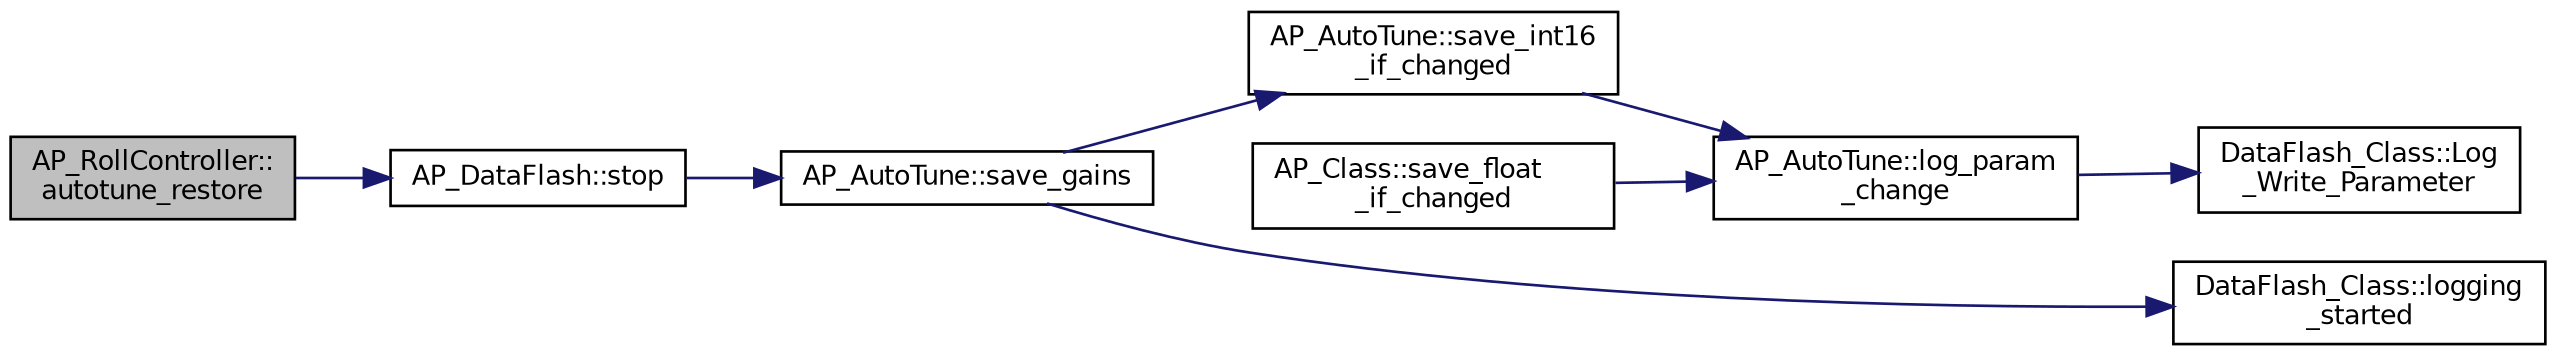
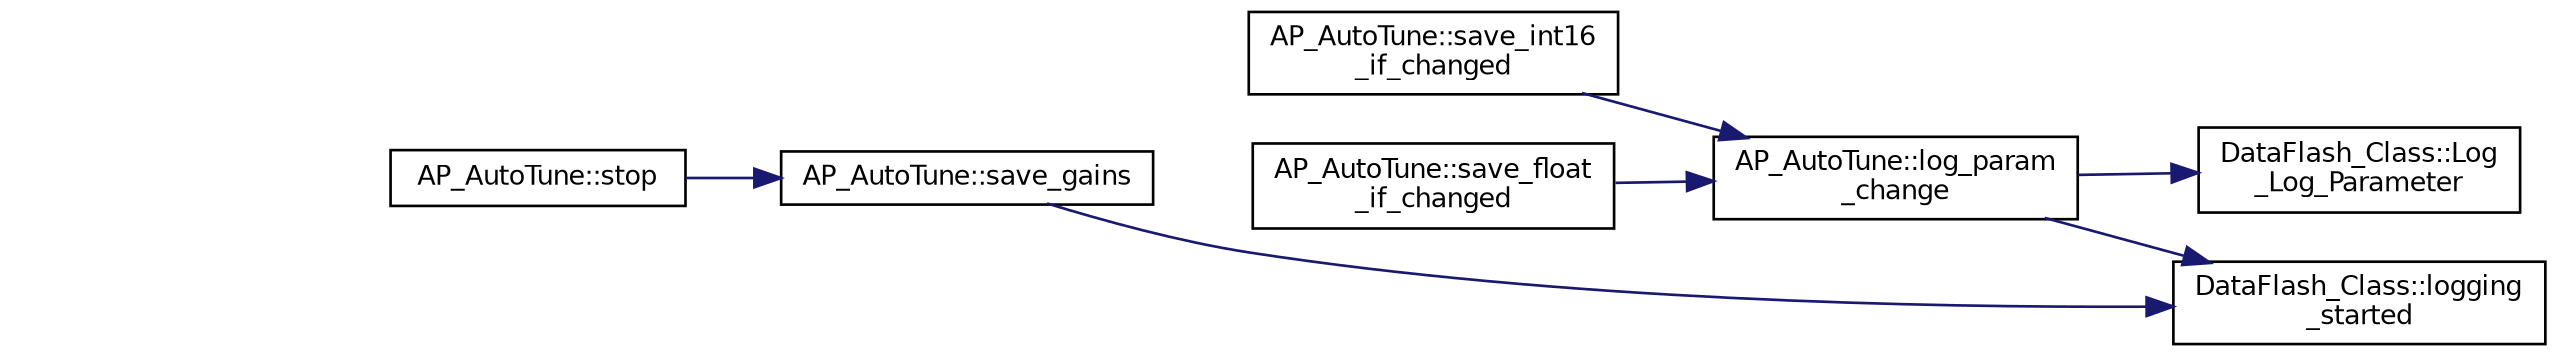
  digraph {
    rankdir=LR
    node [color=black fillcolor=white fontname=Helvetica fontsize=10 shape=record style=filled]
    edge [color=midnightblue fontname=Helvetica fontsize=10 labelfontname=Helvetica labelfontsize=10 style=solid]
-   n1 [fillcolor=grey75 fontcolor=black height=0.2 label="AP_RollController::\lautotune_restore" width=0.4]
-   n2 [height=0.2 label="AP_DataFlash::stop" width=0.4]
+   n2 [height=0.2 label="AP_AutoTune::stop" width=0.4]
    n3 [height=0.2 label="AP_AutoTune::save_gains" width=0.4]
    n4 [height=0.2 label="AP_AutoTune::save_int16\l_if_changed" width=0.4]
    n5 [height=0.2 label="DataFlash_Class::logging\l_started" width=0.4]
-   n6 [height=0.2 label="AP_Class::save_float\l_if_changed" width=0.4]
+   n6 [height=0.2 label="AP_AutoTune::save_float\l_if_changed" width=0.4]
    n7 [height=0.2 label="AP_AutoTune::log_param\l_change" width=0.4]
-   n8 [height=0.2 label="DataFlash_Class::Log\l_Write_Parameter" width=0.4]
-   n1 -> n2
+   n8 [height=0.2 label="DataFlash_Class::Log\l_Log_Parameter" width=0.4]
    n2 -> n3
-   n3 -> n4
    n3 -> n5
    n4 -> n7
    n6 -> n7
+   n7 -> n5
    n7 -> n8
  }
